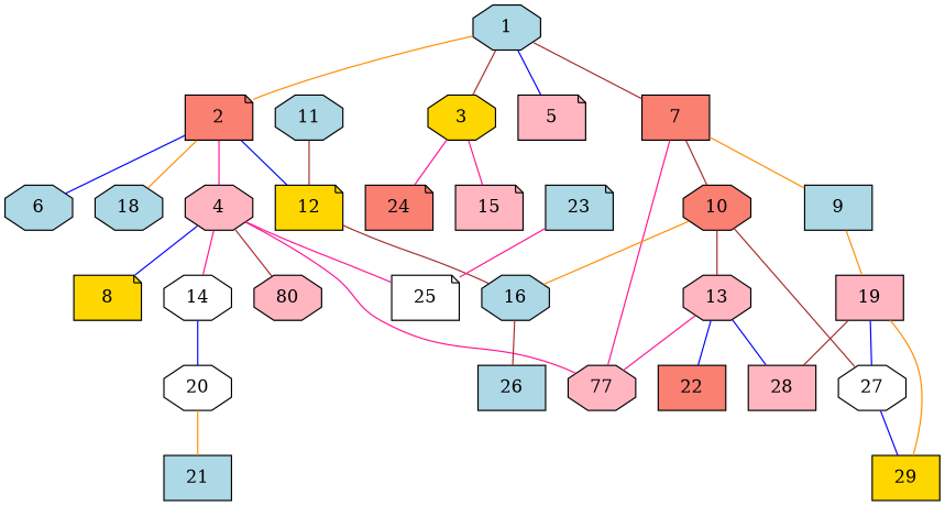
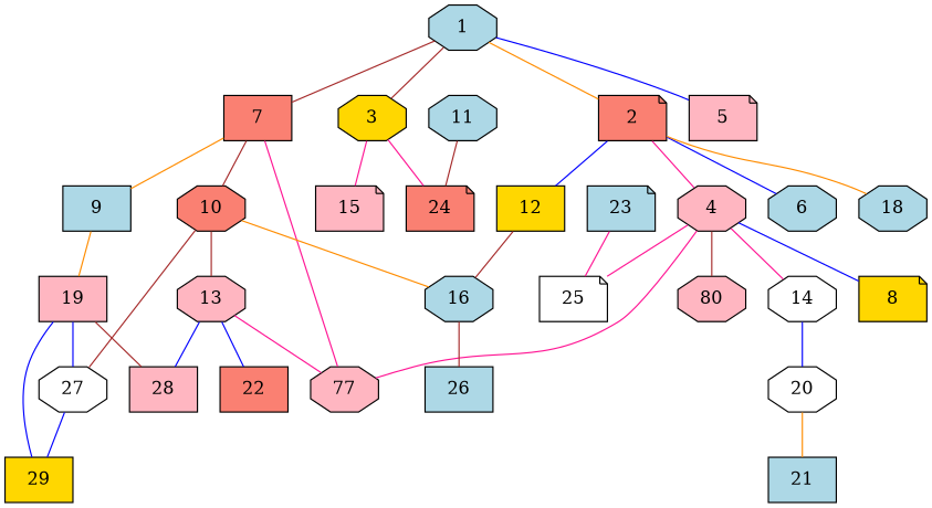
  graph {
    node [fillcolor=lightblue shape=octagon style=filled]
    edge [color=blue]
    2 [fillcolor=salmon shape=note]
    1
    3 [fillcolor=gold]
    5 [fillcolor=lightpink shape=note]
    7 [fillcolor=salmon shape=box]
    4 [fillcolor=lightpink]
    6
    18
-   12 [fillcolor=gold shape=note]
+   12 [fillcolor=gold shape=box]
    15 [fillcolor=lightpink shape=note]
    24 [fillcolor=salmon shape=note]
    n12 [fillcolor=lightpink label=77]
    9 [shape=box]
    10 [fillcolor=salmon]
    8 [fillcolor=gold shape=note]
    14 [fillcolor=white]
    25 [fillcolor=white shape=note]
    n18 [fillcolor=lightpink label=80]
    11
    19 [fillcolor=lightpink shape=box]
    13 [fillcolor=lightpink]
    16
    27 [fillcolor=white]
    20 [fillcolor=white]
    21 [shape=box]
    29 [fillcolor=gold shape=box]
    28 [fillcolor=lightpink shape=box]
    22 [fillcolor=salmon shape=box]
    26 [shape=box]
    23 [shape=note]
    2 -- 4 [color=deeppink]
    2 -- 6
    2 -- 18 [color=darkorange]
    2 -- 12
    1 -- 2 [color=darkorange]
    1 -- 3 [color=brown]
    1 -- 5
    1 -- 7 [color=brown]
    3 -- 15 [color=deeppink]
    3 -- 24 [color=deeppink]
    7 -- n12 [color=deeppink]
    7 -- 9 [color=darkorange]
    7 -- 10 [color=brown]
    4 -- n12 [color=deeppink]
    4 -- 8
    4 -- 14 [color=deeppink]
    4 -- 25 [color=deeppink]
    4 -- n18 [color=brown]
    12 -- 16 [color=brown]
    9 -- 19 [color=darkorange]
    10 -- 13 [color=brown]
    10 -- 16 [color=darkorange]
    10 -- 27 [color=brown]
    14 -- 20
-   11 -- 12 [color=brown]
+   11 -- 24 [color=brown]
    19 -- 27
-   19 -- 29 [color=darkorange]
+   19 -- 29
    19 -- 28 [color=brown]
    13 -- n12 [color=deeppink]
    13 -- 28
    13 -- 22
    16 -- 26 [color=brown]
    27 -- 29
    20 -- 21 [color=darkorange]
    23 -- 25 [color=deeppink]
  }
